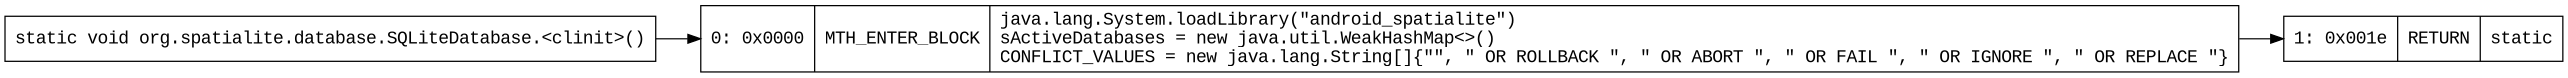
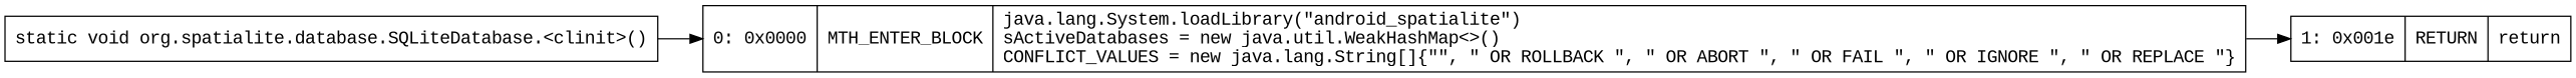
  digraph {
    rankdir=LR
    fontname="Liberation Mono"
    node [shape=record fontname="Liberation Mono"]
    edge [fontname="Liberation Mono"]
    n1 [label="{0\:\ 0x0000|MTH_ENTER_BLOCK\l|java.lang.System.loadLibrary(\"android_spatialite\")\lsActiveDatabases = new java.util.WeakHashMap\<\>()\lCONFLICT_VALUES = new java.lang.String[]\{\"\", \" OR ROLLBACK \", \" OR ABORT \", \" OR FAIL \", \" OR IGNORE \", \" OR REPLACE \"\}\l}"]
-   n2 [label="{1\:\ 0x001e|RETURN\l|static\l}"]
+   n2 [label="{1\:\ 0x001e|RETURN\l|return\l}"]
    n3 [label="{static void org.spatialite.database.SQLiteDatabase.\<clinit\>() }"]
    n1 -> n2
    n3 -> n1
  }
